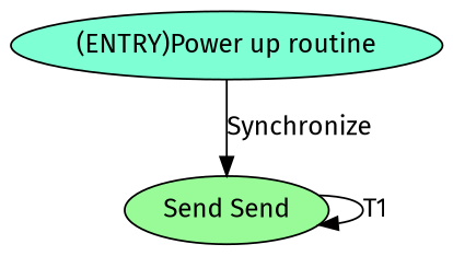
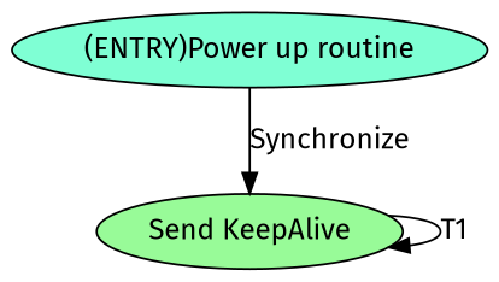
  digraph {
    fontname="Fira Sans"
    node [style=filled fontname="Fira Sans"]
    edge [fontname="Fira Sans"]
    n1 [label="(ENTRY)Power up routine" fillcolor=aquamarine]
-   n2 [label="Send Send" fillcolor=palegreen]
+   n2 [label="Send KeepAlive" fillcolor=palegreen]
    n1 -> n2 [label=Synchronize]
    n2 -> n2 [label=T1]
  }
